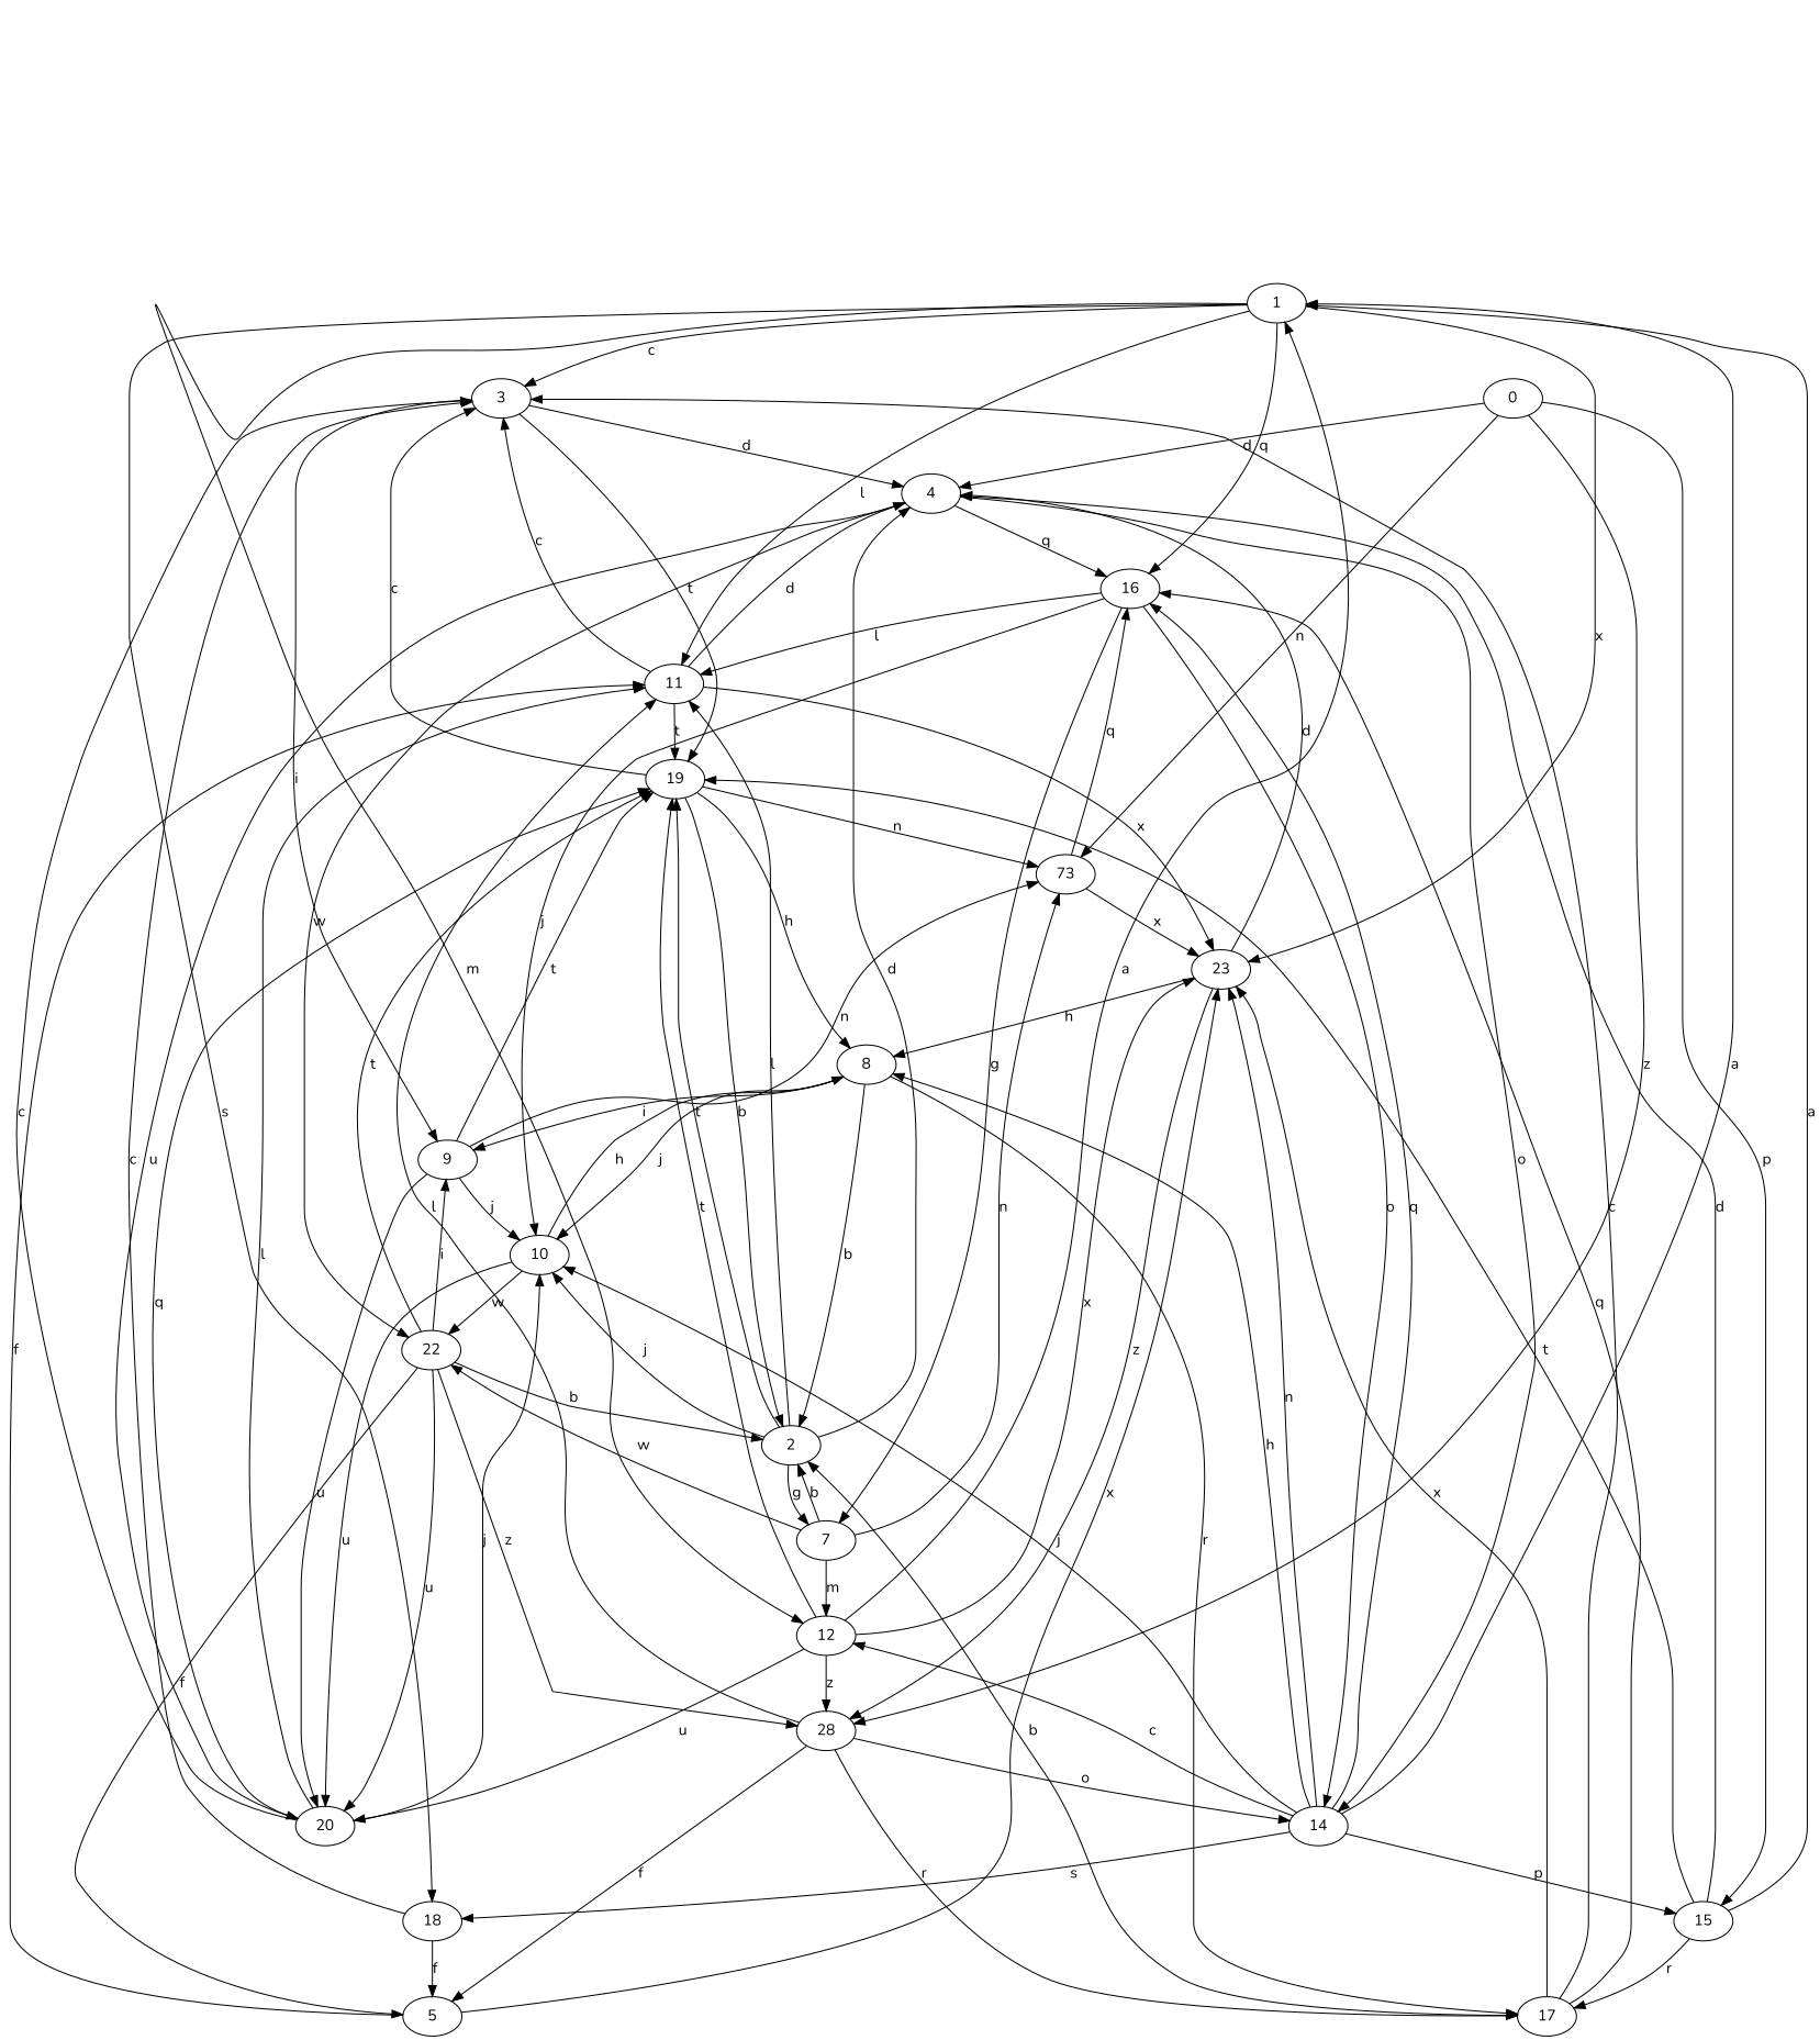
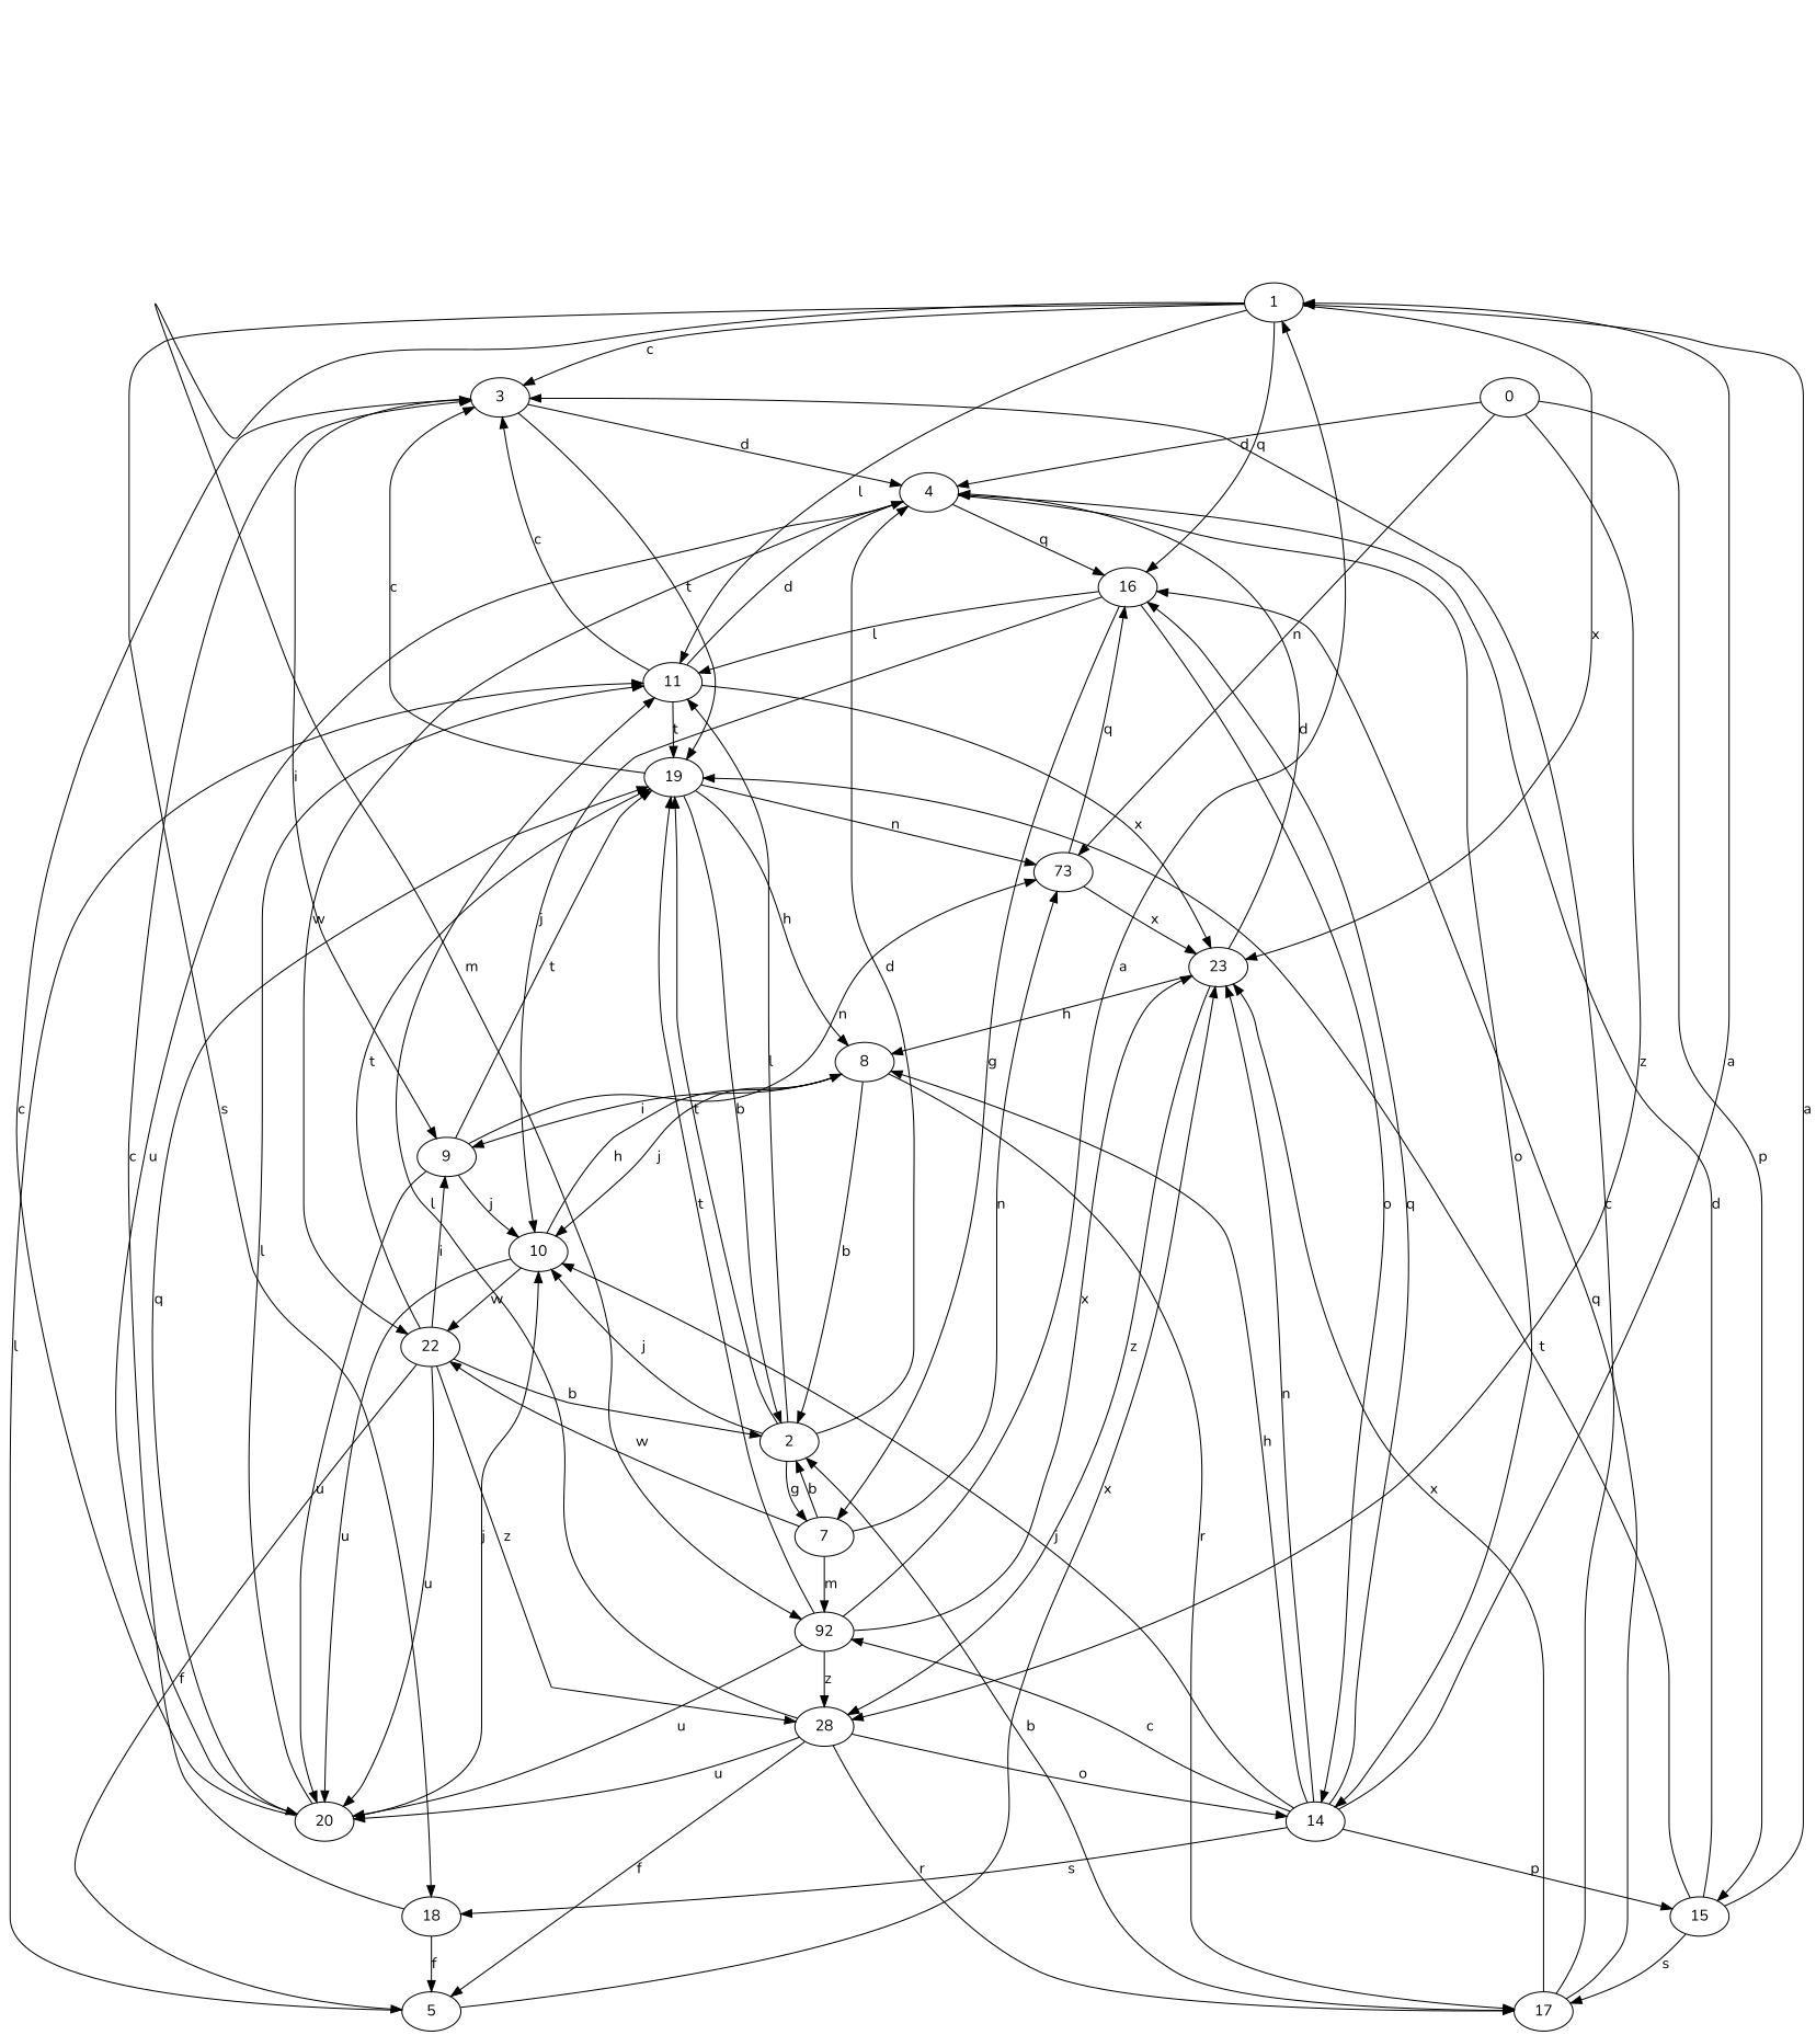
  strict digraph {
    fontname=Nunito
    node [fontname=Nunito]
    edge [fontname=Nunito]
    1
    3
    11
-   12
+   12 [label=92]
    16
    18
    23
    4
    19
    9
    20
    28
    7
    10
    14
    5
    8
    2
    22
    n20 [label=73]
    15
    17
    0
    1 -> 3 [label=c]
    1 -> 11 [label=l]
    1 -> 12 [label=m]
    1 -> 16 [label=q]
    1 -> 18 [label=s]
    1 -> 23 [label=x]
    3 -> 4 [label=d]
    3 -> 19 [label=t]
    3 -> 9 [label=i]
    11 -> 3 [label=c]
    11 -> 23 [label=x]
    11 -> 4 [label=d]
    11 -> 19 [label=t]
    12 -> 1 [label=a]
    12 -> 23 [label=x]
    12 -> 19 [label=t]
    12 -> 20 [label=u]
    12 -> 28 [label=z]
    16 -> 11 [label=l]
    16 -> 7 [label=g]
    16 -> 10 [label=j]
    16 -> 14 [label=o]
    18 -> 3 [label=c]
    18 -> 5 [label=f]
    23 -> 4 [label=d]
    23 -> 28 [label=z]
    23 -> 8 [label=h]
    4 -> 16 [label=q]
    4 -> 20 [label=u]
    4 -> 14 [label=o]
    4 -> 22 [label=w]
    19 -> 3 [label=c]
    19 -> 8 [label=h]
    19 -> 2 [label=b]
    19 -> n20 [label=n]
    9 -> 19 [label=t]
    9 -> 20 [label=u]
    9 -> 10 [label=j]
    9 -> n20 [label=n]
    20 -> 3 [label=c]
    20 -> 11 [label=l]
    20 -> 19 [label=q]
    20 -> 10 [label=j]
    28 -> 11 [label=l]
+   28 -> 20 [label=u]
    28 -> 14 [label=o]
    28 -> 5 [label=f]
    28 -> 17 [label=r]
    7 -> 12 [label=m]
    7 -> 2 [label=b]
    7 -> 22 [label=w]
    7 -> n20 [label=n]
    10 -> 20 [label=u]
    10 -> 8 [label=h]
    10 -> 22 [label=w]
    14 -> 1 [label=a]
    14 -> 12 [label=c]
    14 -> 16 [label=q]
    14 -> 18 [label=s]
    14 -> 23 [label=n]
    14 -> 10 [label=j]
    14 -> 8 [label=h]
    14 -> 15 [label=p]
-   5 -> 11 [label=f]
+   5 -> 11 [label=l]
    5 -> 23 [label=x]
    8 -> 9 [label=i]
    8 -> 10 [label=j]
    8 -> 2 [label=b]
    8 -> 17 [label=r]
    2 -> 11 [label=l]
    2 -> 4 [label=d]
    2 -> 19 [label=t]
    2 -> 7 [label=g]
    2 -> 10 [label=j]
    22 -> 19 [label=t]
    22 -> 9 [label=i]
    22 -> 20 [label=u]
    22 -> 28 [label=z]
    22 -> 5 [label=f]
    22 -> 2 [label=b]
    n20 -> 16 [label=q]
    n20 -> 23 [label=x]
    15 -> 1 [label=a]
    15 -> 4 [label=d]
    15 -> 19 [label=t]
-   15 -> 17 [label=r]
+   15 -> 17 [label=s]
    17 -> 3 [label=c]
    17 -> 16 [label=q]
    17 -> 23 [label=x]
    17 -> 2 [label=b]
    0 -> 4 [label=d]
    0 -> 28 [label=z]
    0 -> n20 [label=n]
    0 -> 15 [label=p]
  }
